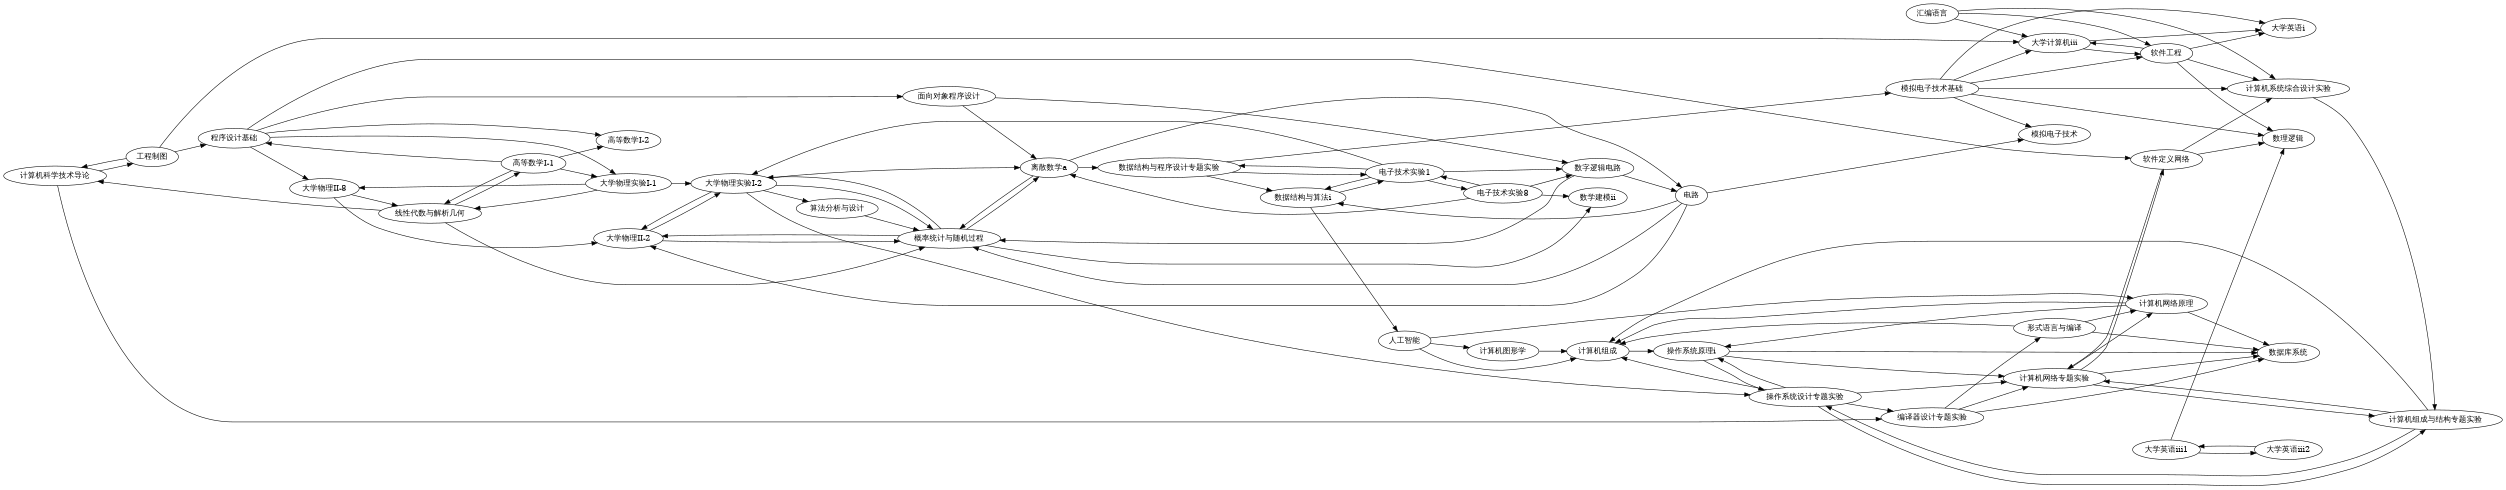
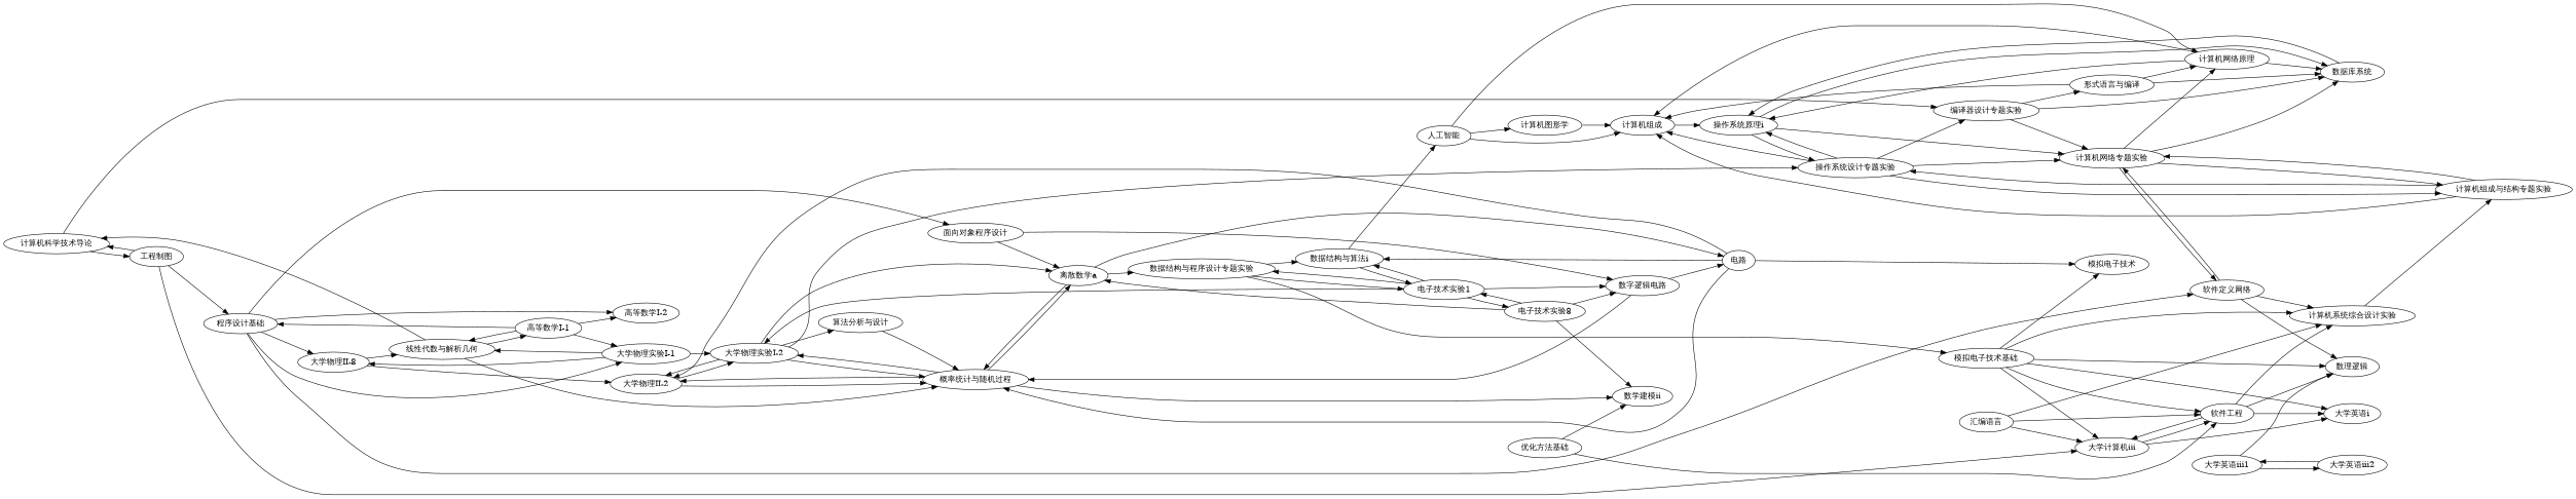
  strict digraph {
    rankdir=LR
    "人工智能"
    "计算机图形学"
    "计算机组成"
    "计算机网络原理"
    "操作系统原理i"
    "数据库系统"
    "操作系统设计专题实验"
    "计算机网络专题实验"
+   "优化方法基础"
    "数学建模ii"
    "软件工程"
    "数理逻辑"
    "大学计算机iii"
    "大学英语i"
    "计算机系统综合设计实验"
    "数据结构与程序设计专题实验"
    "数据结构与算法i"
    "模拟电子技术基础"
    "电子技术实验1"
    "计算机组成与结构专题实验"
    n21 [label="大学物理II-8"]
    "大学物理II-2"
    "线性代数与解析几何"
    "大学物理实验I-2"
    "概率统计与随机过程"
    "计算机科学技术导论"
    "高等数学I-1"
    "离散数学a"
    "算法分析与设计"
    "编译器设计专题实验"
    "工程制图"
    "大学物理实验I-1"
    "程序设计基础"
    "高等数学I-2"
    "电路"
    "形式语言与编译"
    "软件定义网络"
    "模拟电子技术"
    "大学英语iii1"
    "大学英语iii2"
    "面向对象程序设计"
    "数字逻辑电路"
    n43 [label="电子技术实验8"]
    "汇编语言"
    "人工智能" -> "计算机图形学"
    "人工智能" -> "计算机组成"
    "人工智能" -> "计算机网络原理"
    "计算机图形学" -> "计算机组成"
    "计算机组成" -> "操作系统原理i"
    "计算机网络原理" -> "计算机组成"
    "计算机网络原理" -> "操作系统原理i"
    "计算机网络原理" -> "数据库系统"
    "操作系统原理i" -> "数据库系统"
    "操作系统原理i" -> "操作系统设计专题实验"
    "操作系统原理i" -> "计算机网络专题实验"
+   "数据库系统" -> "操作系统原理i"
    "操作系统设计专题实验" -> "计算机组成"
    "操作系统设计专题实验" -> "操作系统原理i"
    "操作系统设计专题实验" -> "计算机网络专题实验"
    "操作系统设计专题实验" -> "计算机组成与结构专题实验"
    "操作系统设计专题实验" -> "编译器设计专题实验"
    "计算机网络专题实验" -> "计算机网络原理"
    "计算机网络专题实验" -> "数据库系统"
    "计算机网络专题实验" -> "计算机组成与结构专题实验"
    "计算机网络专题实验" -> "软件定义网络"
+   "优化方法基础" -> "数学建模ii"
+   "优化方法基础" -> "软件工程"
    "软件工程" -> "数理逻辑"
    "软件工程" -> "大学计算机iii"
    "软件工程" -> "大学英语i"
    "软件工程" -> "计算机系统综合设计实验"
    "大学计算机iii" -> "软件工程"
    "大学计算机iii" -> "大学英语i"
    "计算机系统综合设计实验" -> "计算机组成与结构专题实验"
    "数据结构与程序设计专题实验" -> "数据结构与算法i"
    "数据结构与程序设计专题实验" -> "模拟电子技术基础"
    "数据结构与程序设计专题实验" -> "电子技术实验1"
    "数据结构与算法i" -> "人工智能"
    "数据结构与算法i" -> "电子技术实验1"
    "模拟电子技术基础" -> "软件工程"
    "模拟电子技术基础" -> "数理逻辑"
    "模拟电子技术基础" -> "大学计算机iii"
    "模拟电子技术基础" -> "大学英语i"
    "模拟电子技术基础" -> "计算机系统综合设计实验"
    "模拟电子技术基础" -> "模拟电子技术"
    "电子技术实验1" -> "数据结构与程序设计专题实验"
    "电子技术实验1" -> "数据结构与算法i"
    "电子技术实验1" -> "大学物理实验I-2"
    "电子技术实验1" -> "数字逻辑电路"
    "电子技术实验1" -> n43
    "计算机组成与结构专题实验" -> "计算机组成"
    "计算机组成与结构专题实验" -> "操作系统设计专题实验"
    "计算机组成与结构专题实验" -> "计算机网络专题实验"
    n21 -> "大学物理II-2"
    n21 -> "线性代数与解析几何"
    "大学物理II-2" -> "大学物理实验I-2"
    "大学物理II-2" -> "概率统计与随机过程"
    "线性代数与解析几何" -> "概率统计与随机过程"
    "线性代数与解析几何" -> "计算机科学技术导论"
    "线性代数与解析几何" -> "高等数学I-1"
    "大学物理实验I-2" -> "操作系统设计专题实验"
    "大学物理实验I-2" -> "大学物理II-2"
    "大学物理实验I-2" -> "概率统计与随机过程"
    "大学物理实验I-2" -> "离散数学a"
    "大学物理实验I-2" -> "算法分析与设计"
    "概率统计与随机过程" -> "数学建模ii"
    "概率统计与随机过程" -> "大学物理II-2"
    "概率统计与随机过程" -> "大学物理实验I-2"
    "概率统计与随机过程" -> "离散数学a"
    "计算机科学技术导论" -> "编译器设计专题实验"
    "计算机科学技术导论" -> "工程制图"
    "高等数学I-1" -> "线性代数与解析几何"
    "高等数学I-1" -> "大学物理实验I-1"
    "高等数学I-1" -> "程序设计基础"
    "高等数学I-1" -> "高等数学I-2"
    "离散数学a" -> "数据结构与程序设计专题实验"
    "离散数学a" -> "概率统计与随机过程"
    "离散数学a" -> "电路"
    "算法分析与设计" -> "概率统计与随机过程"
    "编译器设计专题实验" -> "数据库系统"
    "编译器设计专题实验" -> "计算机网络专题实验"
    "编译器设计专题实验" -> "形式语言与编译"
    "工程制图" -> "大学计算机iii"
    "工程制图" -> "计算机科学技术导论"
    "工程制图" -> "程序设计基础"
    "大学物理实验I-1" -> n21
    "大学物理实验I-1" -> "线性代数与解析几何"
    "大学物理实验I-1" -> "大学物理实验I-2"
    "程序设计基础" -> n21
    "程序设计基础" -> "大学物理实验I-1"
    "程序设计基础" -> "高等数学I-2"
    "程序设计基础" -> "软件定义网络"
    "程序设计基础" -> "面向对象程序设计"
    "电路" -> "数据结构与算法i"
    "电路" -> "大学物理II-2"
    "电路" -> "概率统计与随机过程"
    "电路" -> "模拟电子技术"
    "形式语言与编译" -> "计算机组成"
    "形式语言与编译" -> "计算机网络原理"
    "形式语言与编译" -> "数据库系统"
    "软件定义网络" -> "计算机网络专题实验"
    "软件定义网络" -> "数理逻辑"
    "软件定义网络" -> "计算机系统综合设计实验"
    "大学英语iii1" -> "数理逻辑"
    "大学英语iii1" -> "大学英语iii2"
    "大学英语iii2" -> "大学英语iii1"
    "面向对象程序设计" -> "离散数学a"
    "面向对象程序设计" -> "数字逻辑电路"
    "数字逻辑电路" -> "概率统计与随机过程"
    "数字逻辑电路" -> "电路"
    n43 -> "数学建模ii"
    n43 -> "电子技术实验1"
    n43 -> "离散数学a"
    n43 -> "数字逻辑电路"
    "汇编语言" -> "软件工程"
    "汇编语言" -> "大学计算机iii"
    "汇编语言" -> "计算机系统综合设计实验"
  }
